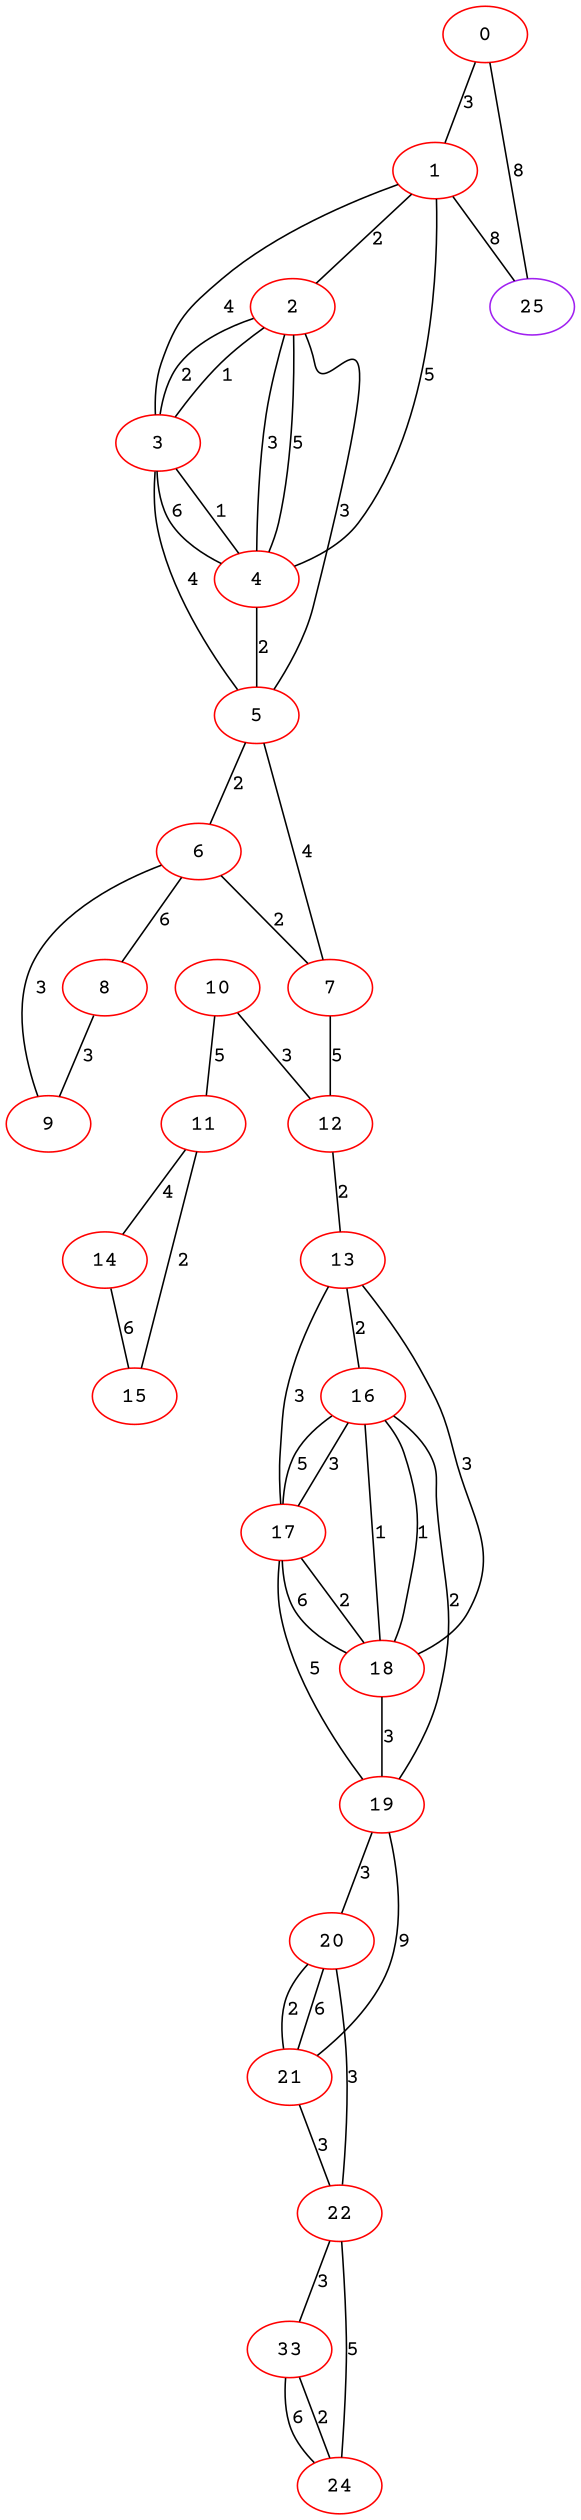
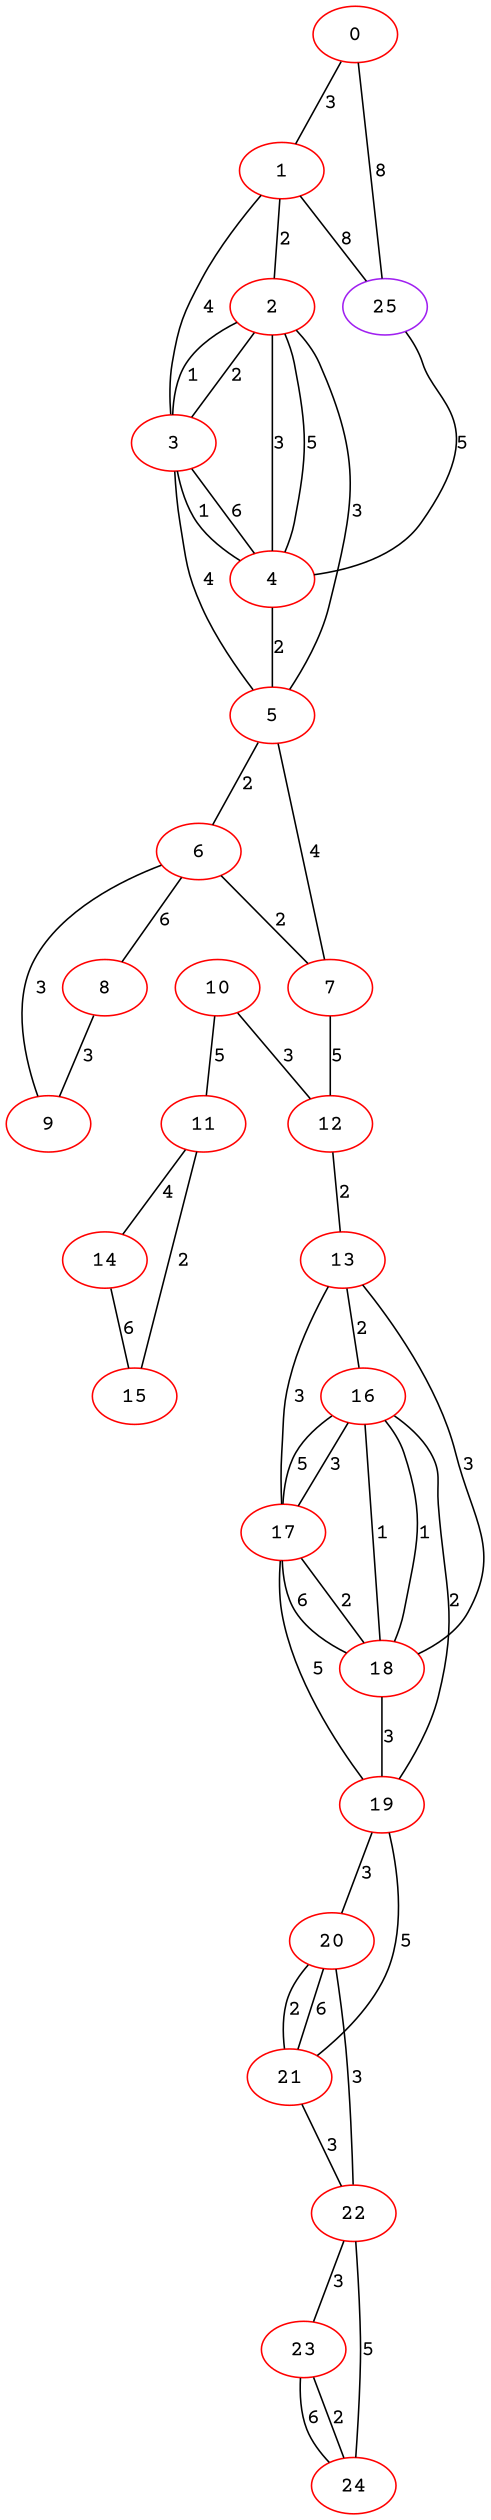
  graph {
    fontname="Courier Prime"
    node [color=red fontname="Courier Prime" weight=1]
    edge [fontname="Courier Prime"]
    0
    1
    25 [color=purple weight=4]
    2
    3
    4
    5
    6
    7
    8
    9
    12
    10
    11
    13
    14
    15
    16
    17
    18
    19
    20
    21
    22
-   23 [label=33]
+   23
    24
    0 -- 1 [label=3]
    0 -- 25 [label=8]
    1 -- 25 [label=8]
    1 -- 2 [label=2]
    1 -- 3 [label=4]
-   1 -- 4 [label=5]
+   25 -- 4 [label=5]
    2 -- 3 [label=1]
    2 -- 3 [label=2]
    2 -- 4 [label=5]
    2 -- 4 [label=3]
    2 -- 5 [label=3]
    3 -- 4 [label=6]
    3 -- 4 [label=1]
    3 -- 5 [label=4]
    4 -- 5 [label=2]
    5 -- 6 [label=2]
    5 -- 7 [label=4]
    6 -- 7 [label=2]
    6 -- 8 [label=6]
    6 -- 9 [label=3]
    7 -- 12 [label=5]
    8 -- 9 [label=3]
    12 -- 13 [label=2]
    10 -- 12 [label=3]
    10 -- 11 [label=5]
    11 -- 14 [label=4]
    11 -- 15 [label=2]
    13 -- 16 [label=2]
    13 -- 17 [label=3]
    13 -- 18 [label=3]
    14 -- 15 [label=6]
    16 -- 17 [label=5]
    16 -- 17 [label=3]
    16 -- 18 [label=1]
    16 -- 18 [label=1]
    16 -- 19 [label=2]
    17 -- 18 [label=6]
    17 -- 18 [label=2]
    17 -- 19 [label=5]
    18 -- 19 [label=3]
    19 -- 20 [label=3]
-   19 -- 21 [label=9]
+   19 -- 21 [label=5]
    20 -- 21 [label=6]
    20 -- 21 [label=2]
    20 -- 22 [label=3]
    21 -- 22 [label=3]
    22 -- 23 [label=3]
    22 -- 24 [label=5]
    23 -- 24 [label=2]
    23 -- 24 [label=6]
  }
